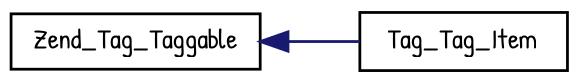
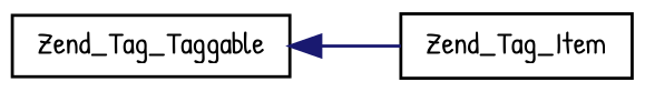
  digraph {
    rankdir=LR
    fontname="Patrick Hand"
    node [color=black fillcolor=white fontname="Patrick Hand" fontsize=10 shape=record style=filled]
    n1 [height=0.2 label=Zend_Tag_Taggable width=0.4]
-   n2 [height=0.2 label=Tag_Tag_Item width=0.4]
+   n2 [height=0.2 label=Zend_Tag_Item width=0.4]
    n1 -> n2 [color=midnightblue dir=back fontname="Patrick Hand" fontsize=10 labelfontname=Helvetica labelfontsize=10 style=solid]
  }
